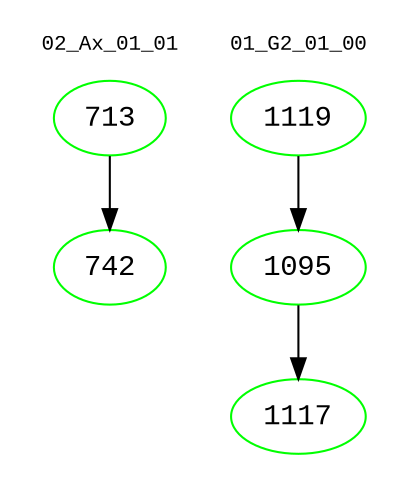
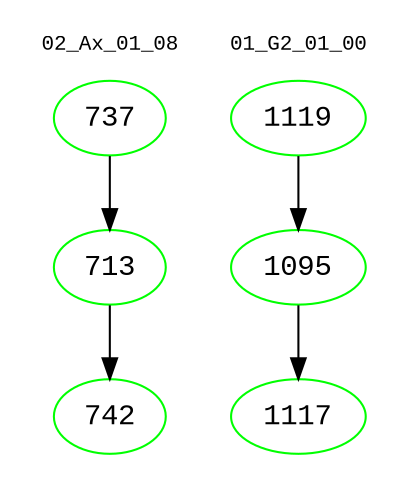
  digraph {
    fontname="Liberation Mono"
    node [color=green fontname="Liberation Mono"]
    edge [color=black fontname="Liberation Mono"]
+   n1 [label=737]
    n2 [label=713]
    n3 [label=742]
    n4 [label=1119]
    n5 [label=1095]
    n6 [label=1117]
    subgraph cluster_1 {
      color=white
      fontsize=10
-     label="02_Ax_01_01"
+     label="02_Ax_01_08"
+     n1
      n2
      n3
    }
    subgraph cluster_2 {
      color=white
      fontsize=10
      label="01_G2_01_00"
      n4
      n5
      n6
    }
+   n1 -> n2
    n2 -> n3
    n4 -> n5
    n5 -> n6
  }
